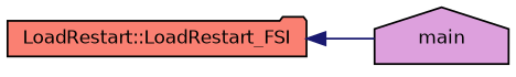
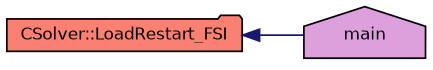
  digraph {
    rankdir=LR
    node [color=black fontname=Helvetica fontsize=10 style=filled]
-   n1 [fillcolor=salmon fontcolor=black height=0.2 label="LoadRestart::LoadRestart_FSI" shape=folder width=0.4]
+   n1 [fillcolor=salmon fontcolor=black height=0.2 label="CSolver::LoadRestart_FSI" shape=folder width=0.4]
    n2 [fillcolor=plum height=0.2 label=main shape=house width=0.4]
    n1 -> n2 [color=midnightblue dir=back fontname=Helvetica fontsize=10 labelfontname=Helvetica labelfontsize=10 style=solid]
  }
